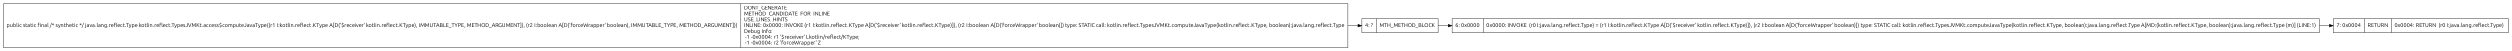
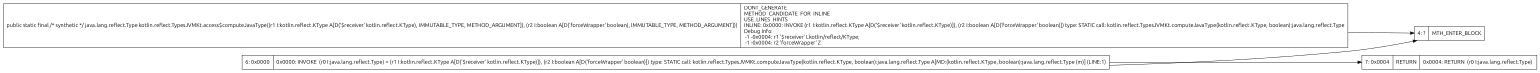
  digraph {
    fontname=Ubuntu
    rankdir=LR
    node [fontname=Ubuntu shape=record]
    edge [fontname=Ubuntu]
-   n1 [label="{4\:\ ?|MTH_METHOD_BLOCK\l}"]
+   n1 [label="{4\:\ ?|MTH_ENTER_BLOCK\l}"]
    n2 [label="{6\:\ 0x0000|0x0000: INVOKE  (r0 I:java.lang.reflect.Type) = (r1 I:kotlin.reflect.KType A[D('$receiver' kotlin.reflect.KType)]), (r2 I:boolean A[D('forceWrapper' boolean)]) type: STATIC call: kotlin.reflect.TypesJVMKt.computeJavaType(kotlin.reflect.KType, boolean):java.lang.reflect.Type A[MD:(kotlin.reflect.KType, boolean):java.lang.reflect.Type (m)] (LINE:1)\l}"]
    n3 [label="{7\:\ 0x0004|RETURN\l|0x0004: RETURN  (r0 I:java.lang.reflect.Type) \l}"]
    n4 [label="{public static final \/* synthetic *\/ java.lang.reflect.Type kotlin.reflect.TypesJVMKt.access$computeJavaType((r1 I:kotlin.reflect.KType A[D('$receiver' kotlin.reflect.KType), IMMUTABLE_TYPE, METHOD_ARGUMENT]), (r2 I:boolean A[D('forceWrapper' boolean), IMMUTABLE_TYPE, METHOD_ARGUMENT]))  | DONT_GENERATE\lMETHOD_CANDIDATE_FOR_INLINE\lUSE_LINES_HINTS\lINLINE: 0x0000: INVOKE  (r1 I:kotlin.reflect.KType A[D('$receiver' kotlin.reflect.KType)]), (r2 I:boolean A[D('forceWrapper' boolean)]) type: STATIC call: kotlin.reflect.TypesJVMKt.computeJavaType(kotlin.reflect.KType, boolean):java.lang.reflect.Type\lDebug Info:\l  \-1 \-0x0004: r1 '$receiver' Lkotlin\/reflect\/KType;\l  \-1 \-0x0004: r2 'forceWrapper' Z\l}"]
-   n1 -> n2
+   n2 -> n1
    n2 -> n3
    n4 -> n1
  }
